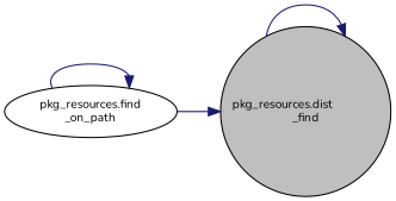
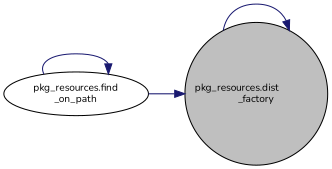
  digraph {
    rankdir=RL
    fontname=Nunito
    node [color=black fontname=Nunito fontsize=10 style=filled]
    edge [color=midnightblue dir=back fontname=Nunito fontsize=10 labelfontname=Helvetica labelfontsize=10 style=solid]
-   n1 [fillcolor=grey75 fontcolor=black height=0.2 label="pkg_resources.dist\l_find" shape=circle width=0.4]
+   n1 [fillcolor=grey75 fontcolor=black height=0.2 label="pkg_resources.dist\l_factory" shape=circle width=0.4]
    n2 [fillcolor=white height=0.2 label="pkg_resources.find\l_on_path" shape=ellipse width=0.4]
    n1 -> n1
    n1 -> n2
    n2 -> n2
  }
